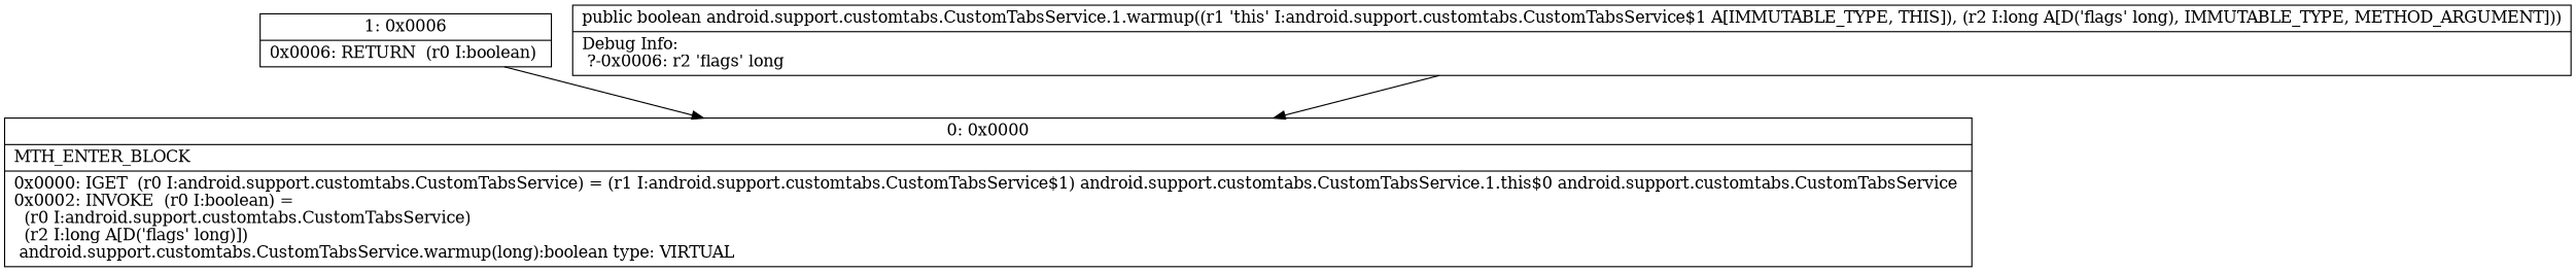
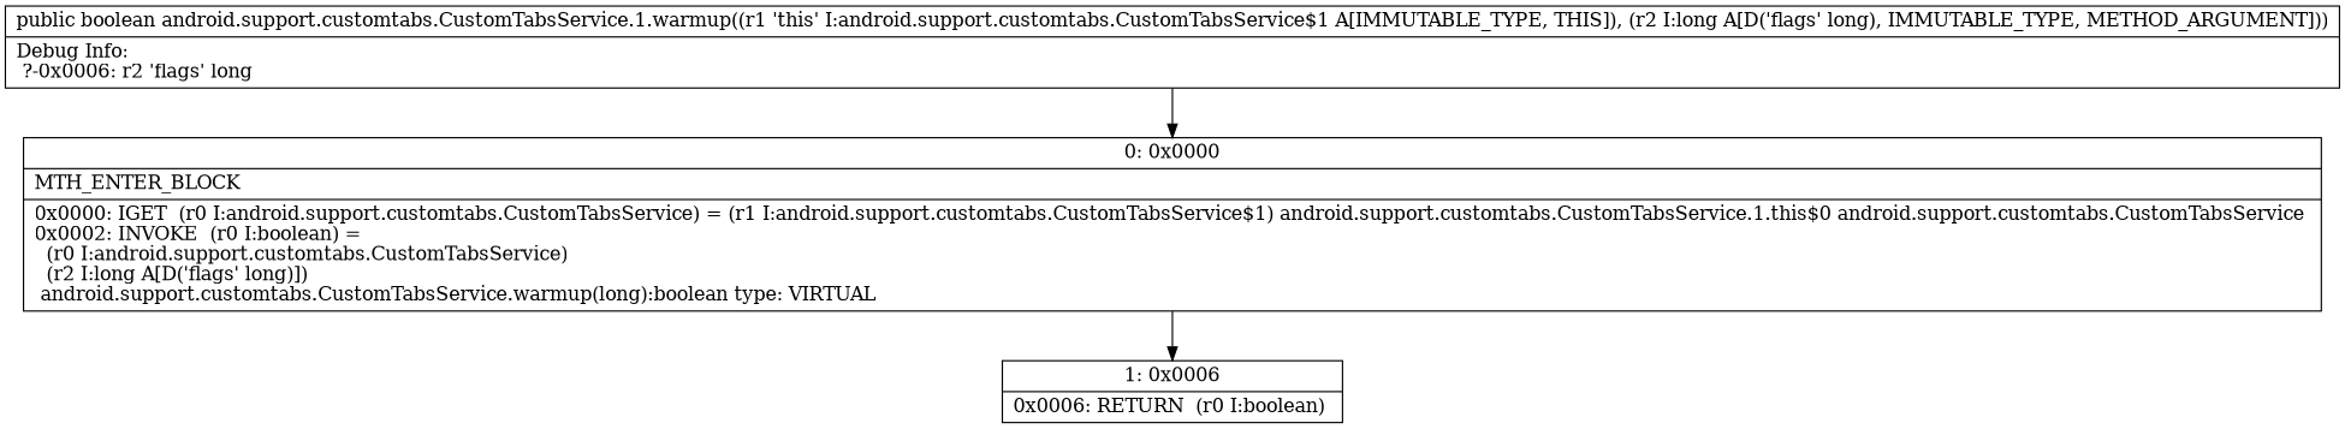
  digraph {
    node [shape=record]
    n1 [label="{0\:\ 0x0000|MTH_ENTER_BLOCK\l|0x0000: IGET  (r0 I:android.support.customtabs.CustomTabsService) = (r1 I:android.support.customtabs.CustomTabsService$1) android.support.customtabs.CustomTabsService.1.this$0 android.support.customtabs.CustomTabsService \l0x0002: INVOKE  (r0 I:boolean) = \l  (r0 I:android.support.customtabs.CustomTabsService)\l  (r2 I:long A[D('flags' long)])\l android.support.customtabs.CustomTabsService.warmup(long):boolean type: VIRTUAL \l}"]
    n2 [label="{1\:\ 0x0006|0x0006: RETURN  (r0 I:boolean) \l}"]
    n3 [label="{public boolean android.support.customtabs.CustomTabsService.1.warmup((r1 'this' I:android.support.customtabs.CustomTabsService$1 A[IMMUTABLE_TYPE, THIS]), (r2 I:long A[D('flags' long), IMMUTABLE_TYPE, METHOD_ARGUMENT]))  | Debug Info:\l  ?\-0x0006: r2 'flags' long\l}"]
-   n2 -> n1
+   n1 -> n2
    n3 -> n1
  }
